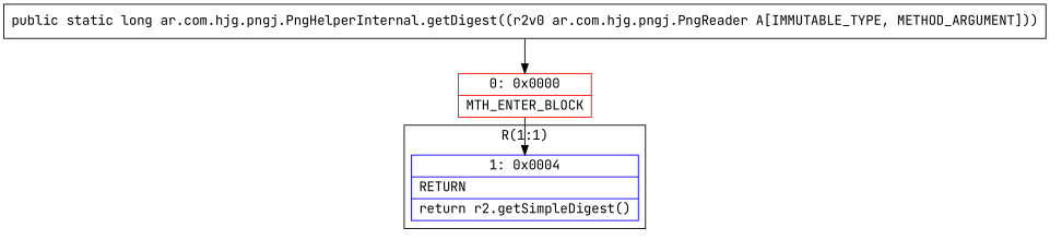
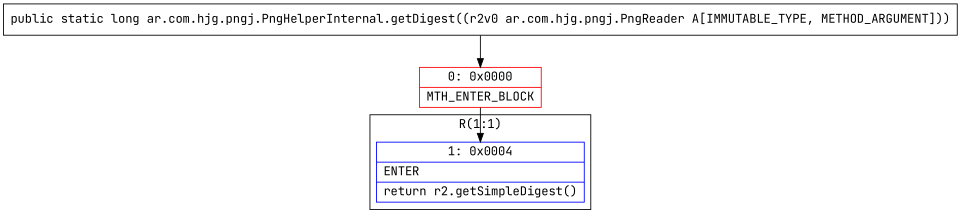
  digraph {
    fontname="JetBrains Mono"
    node [shape=record fontname="JetBrains Mono"]
    edge [fontname="JetBrains Mono"]
-   n1 [color=blue label="{1\:\ 0x0004|RETURN\l|return r2.getSimpleDigest()\l}"]
+   n1 [color=blue label="{1\:\ 0x0004|ENTER\l|return r2.getSimpleDigest()\l}"]
    n2 [color=red label="{0\:\ 0x0000|MTH_ENTER_BLOCK\l}"]
    n3 [label="{public static long ar.com.hjg.pngj.PngHelperInternal.getDigest((r2v0 ar.com.hjg.pngj.PngReader A[IMMUTABLE_TYPE, METHOD_ARGUMENT])) }"]
    subgraph cluster_1 {
      label="R(1:1)"
      n1
    }
    n2 -> n1
    n3 -> n2
  }
